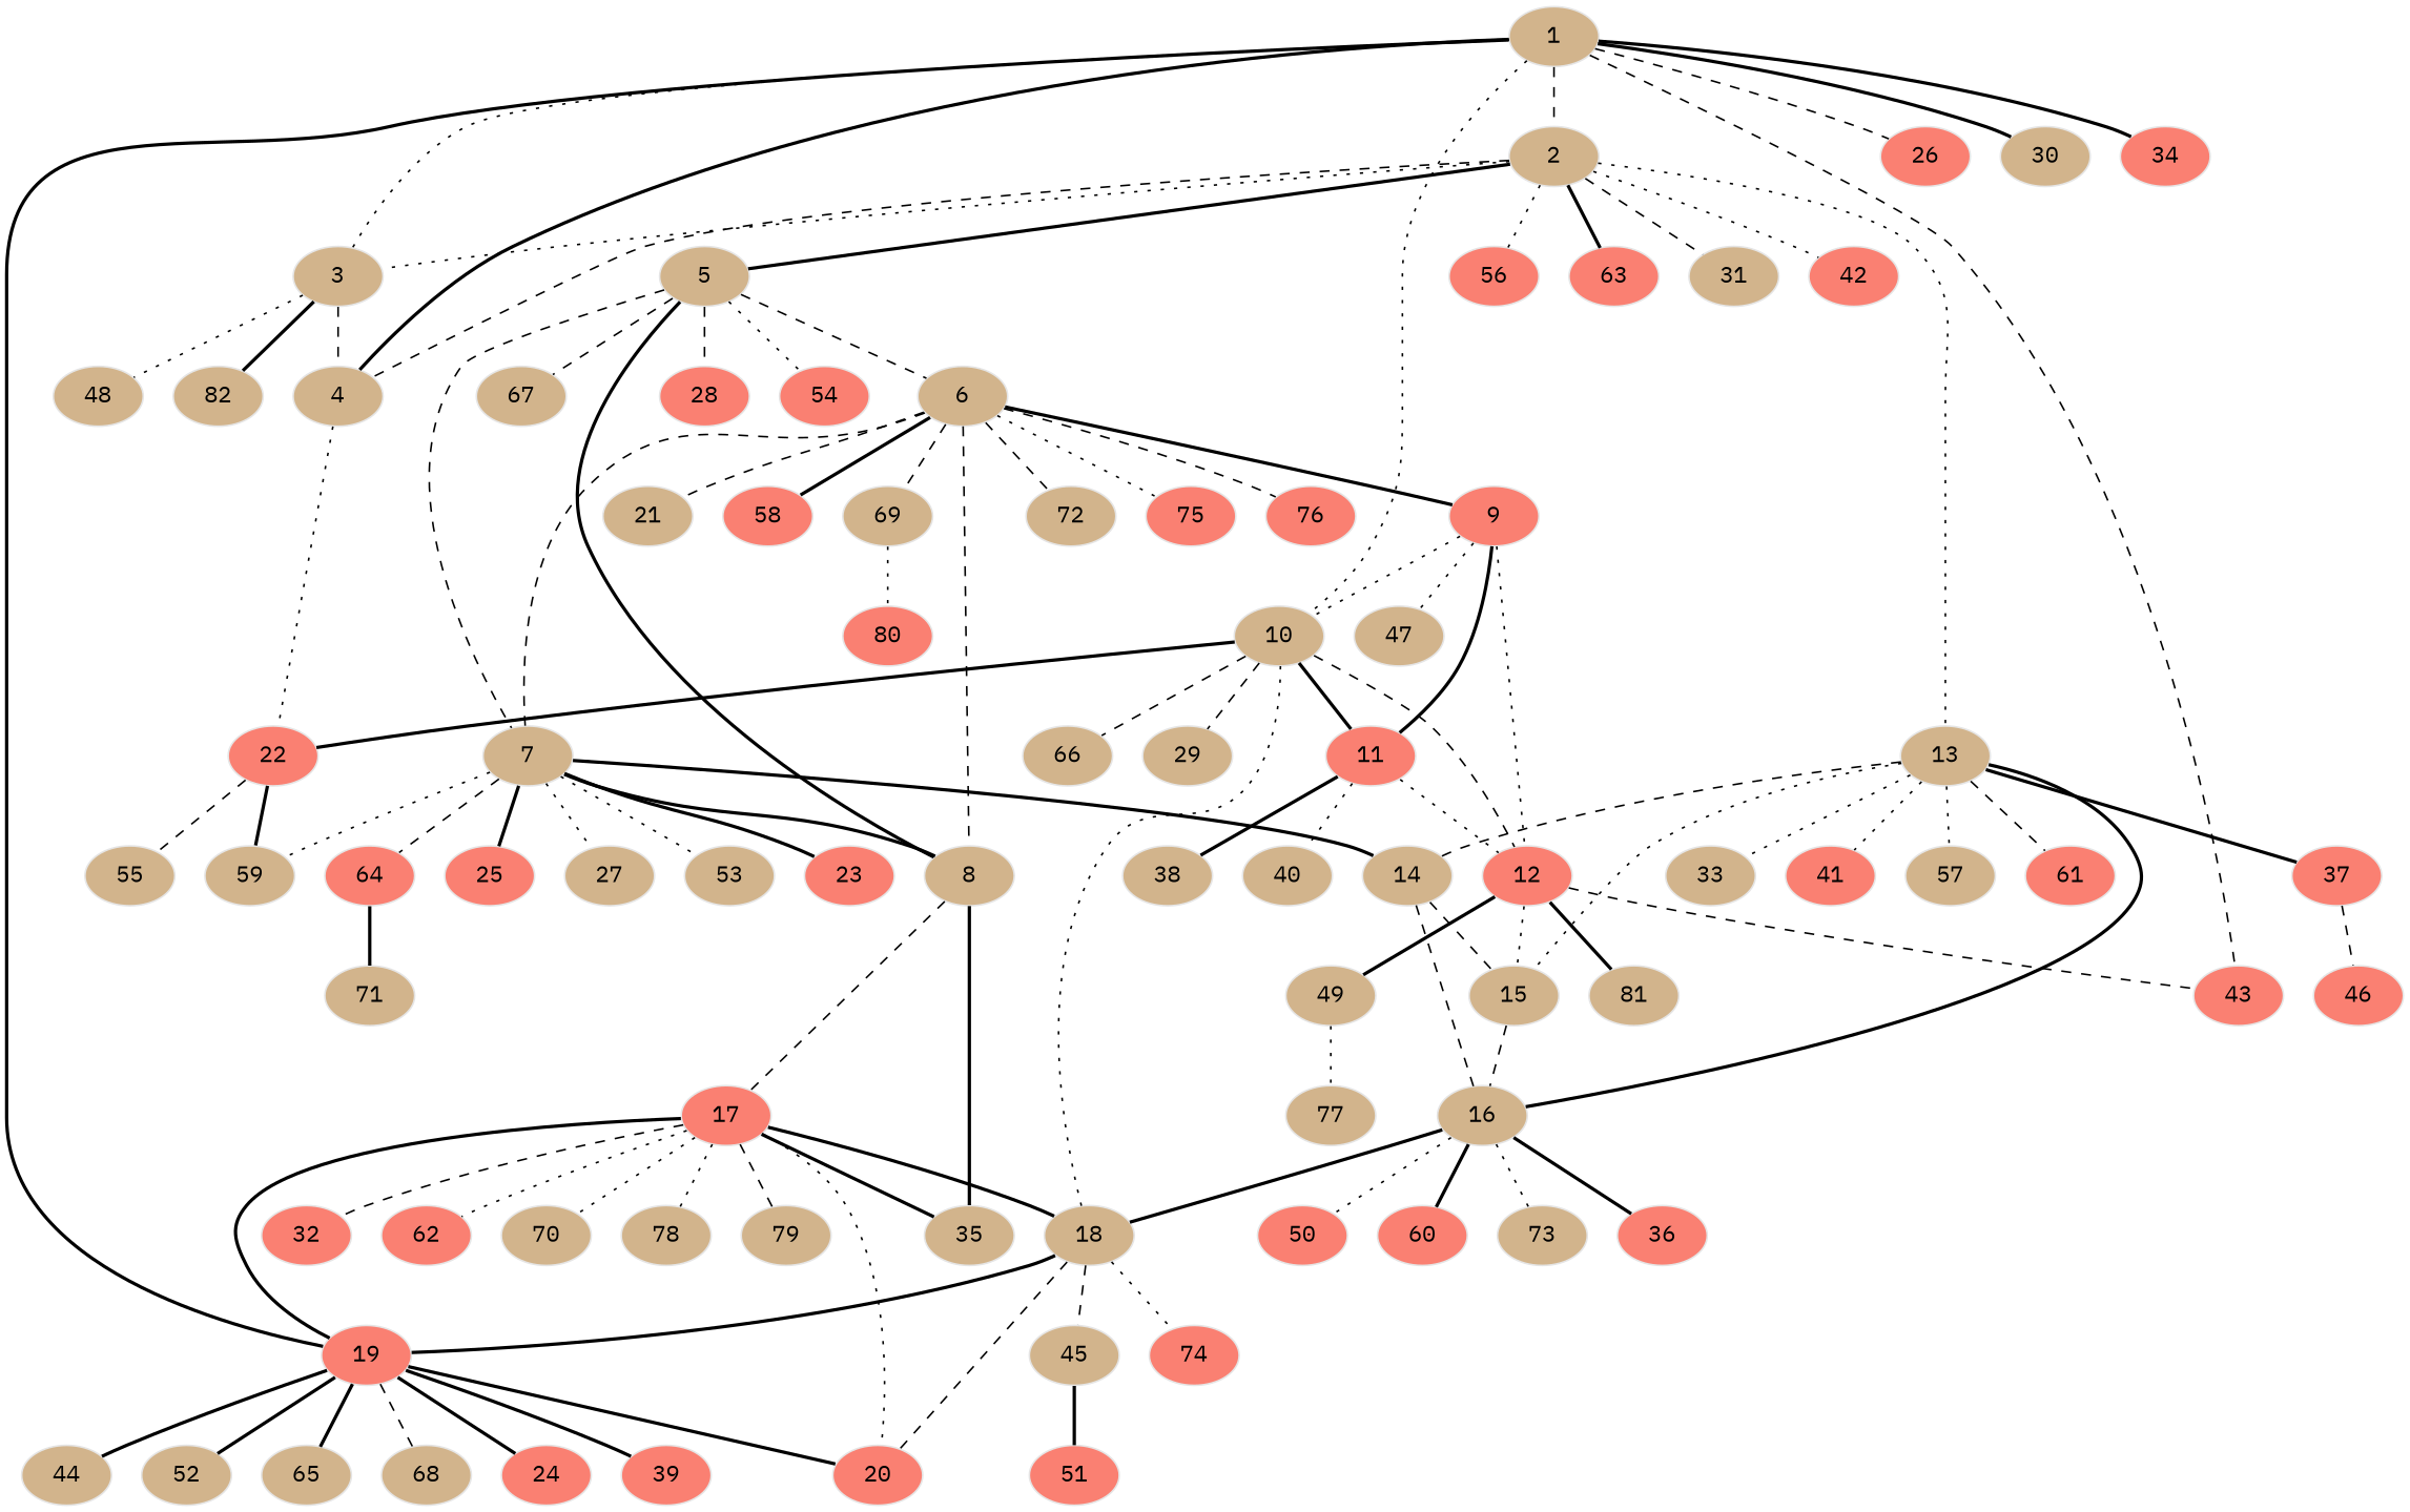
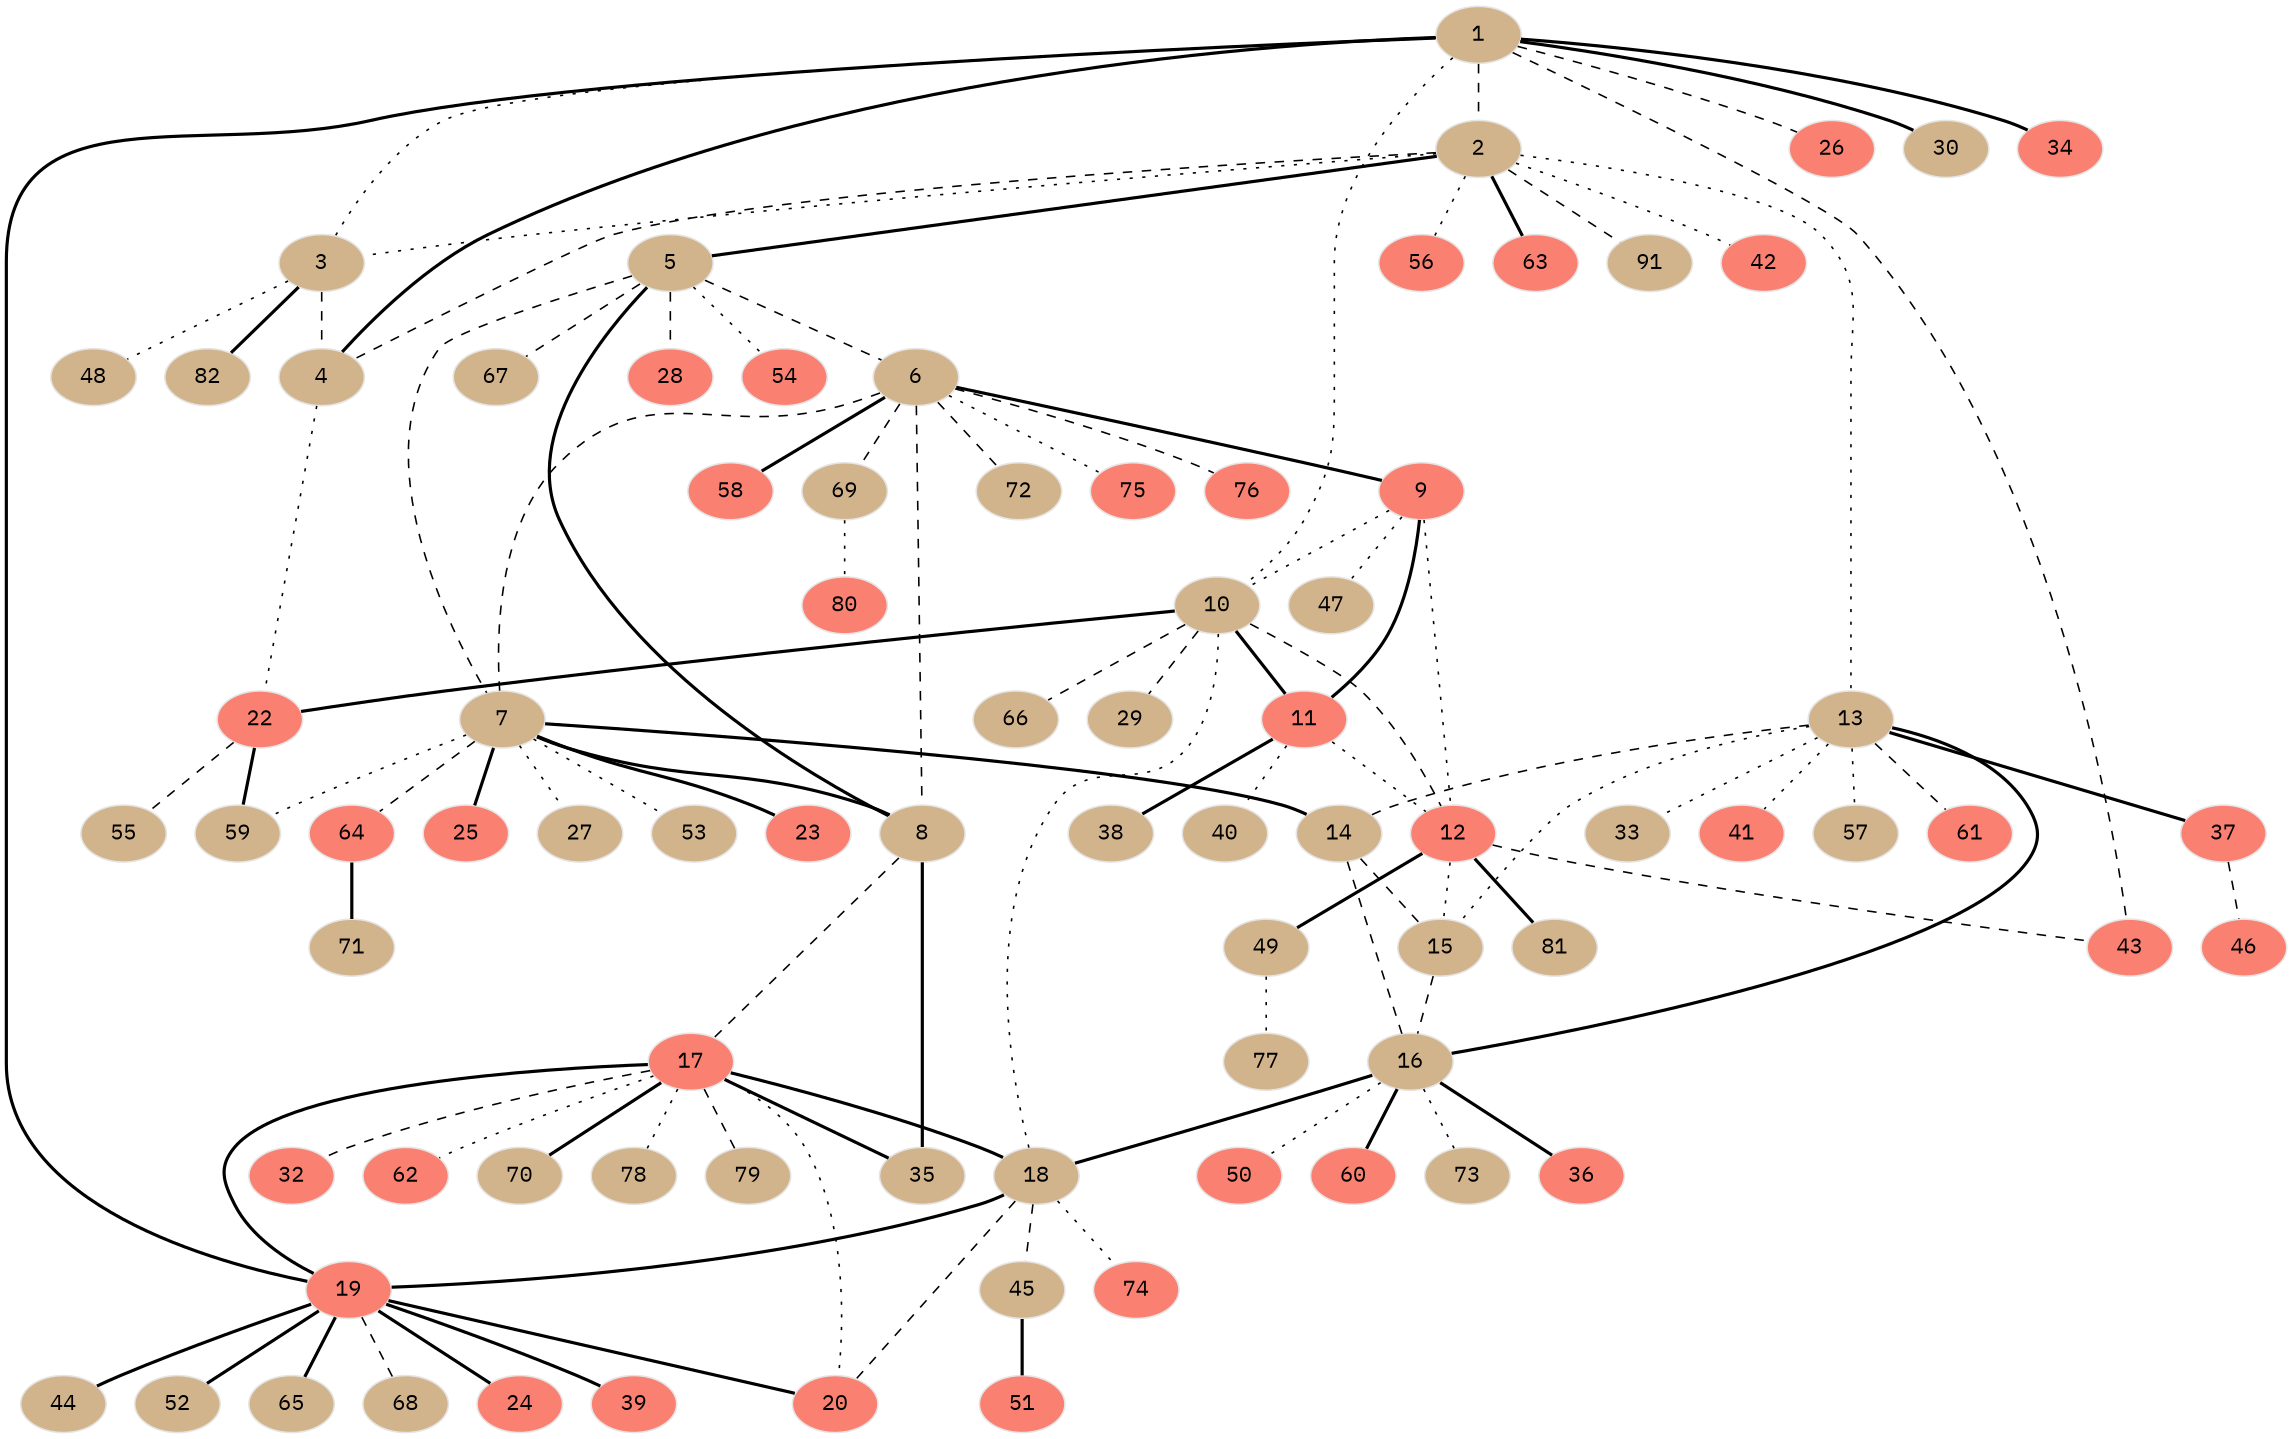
  graph {
    fontname="IBM Plex Mono"
    node [color=gray90 fillcolor=tan fontname="IBM Plex Mono" style=filled]
    edge [fontname="IBM Plex Mono" style=bold]
    1
    2
    3
    4
    10
    19 [fillcolor=salmon]
    26 [fillcolor=salmon]
    30
    34 [fillcolor=salmon]
    43 [fillcolor=salmon]
    5
    13
-   31
+   31 [label=91]
    42 [fillcolor=salmon]
    56 [fillcolor=salmon]
    63 [fillcolor=salmon]
    48
    82
    22 [fillcolor=salmon]
    11 [fillcolor=salmon]
    12 [fillcolor=salmon]
    18
    29
    66
    20 [fillcolor=salmon]
    24 [fillcolor=salmon]
    39 [fillcolor=salmon]
    44
    52
    65
    68
    6
    7
    8
    28 [fillcolor=salmon]
    54 [fillcolor=salmon]
    67
    14
    15
    16
    33
    37 [fillcolor=salmon]
    41 [fillcolor=salmon]
    57
    61 [fillcolor=salmon]
    59
    55
    9 [fillcolor=salmon]
-   21
    58 [fillcolor=salmon]
    69
    72
    75 [fillcolor=salmon]
    76 [fillcolor=salmon]
    23 [fillcolor=salmon]
    25 [fillcolor=salmon]
    27
    53
    64 [fillcolor=salmon]
    17 [fillcolor=salmon]
    35
    47
    80 [fillcolor=salmon]
    71
    32 [fillcolor=salmon]
    62 [fillcolor=salmon]
    70
    78
    79
    38
    40
    49
    81
    45
    74 [fillcolor=salmon]
    77
    36 [fillcolor=salmon]
    50 [fillcolor=salmon]
    60 [fillcolor=salmon]
    73
    46 [fillcolor=salmon]
    51 [fillcolor=salmon]
    1 -- 2 [style=dashed]
    1 -- 3 [style=dotted]
    1 -- 4
    1 -- 10 [style=dotted]
    1 -- 19
    1 -- 26 [style=dashed]
    1 -- 30
    1 -- 34
    1 -- 43 [style=dashed]
    2 -- 3 [style=dotted]
    2 -- 4 [style=dashed]
    2 -- 5
    2 -- 13 [style=dotted]
    2 -- 31 [style=dashed]
    2 -- 42 [style=dotted]
    2 -- 56 [style=dotted]
    2 -- 63
    3 -- 4 [style=dashed]
    3 -- 48 [style=dotted]
    3 -- 82
    4 -- 22 [style=dotted]
    10 -- 22
    10 -- 11
    10 -- 12 [style=dashed]
    10 -- 18 [style=dotted]
    10 -- 29 [style=dashed]
    10 -- 66 [style=dashed]
    19 -- 20
    19 -- 24
    19 -- 39
    19 -- 44
    19 -- 52
    19 -- 65
    19 -- 68 [style=dashed]
    5 -- 6 [style=dashed]
    5 -- 7 [style=dashed]
    5 -- 8
    5 -- 28 [style=dashed]
    5 -- 54 [style=dotted]
    5 -- 67 [style=dashed]
    13 -- 14 [style=dashed]
    13 -- 15 [style=dotted]
    13 -- 16
    13 -- 33 [style=dotted]
    13 -- 37
    13 -- 41 [style=dotted]
    13 -- 57 [style=dotted]
    13 -- 61 [style=dashed]
    22 -- 59
    22 -- 55 [style=dashed]
    11 -- 12 [style=dotted]
    11 -- 38
    11 -- 40 [style=dotted]
    12 -- 43 [style=dashed]
    12 -- 15 [style=dotted]
    12 -- 49
    12 -- 81
    18 -- 19
    18 -- 20 [style=dashed]
    18 -- 45 [style=dashed]
    18 -- 74 [style=dotted]
    6 -- 7 [style=dashed]
    6 -- 8 [style=dashed]
    6 -- 9
-   6 -- 21 [style=dashed]
    6 -- 58
    6 -- 69 [style=dashed]
    6 -- 72 [style=dashed]
    6 -- 75 [style=dotted]
    6 -- 76 [style=dashed]
    7 -- 8
    7 -- 14
    7 -- 59 [style=dotted]
    7 -- 23
    7 -- 25
    7 -- 27 [style=dotted]
    7 -- 53 [style=dotted]
    7 -- 64 [style=dashed]
    8 -- 17 [style=dashed]
    8 -- 35
    14 -- 15 [style=dashed]
    14 -- 16 [style=dashed]
    15 -- 16 [style=dashed]
    16 -- 18
    16 -- 36
    16 -- 50 [style=dotted]
    16 -- 60
    16 -- 73 [style=dotted]
    37 -- 46 [style=dashed]
    9 -- 10 [style=dotted]
    9 -- 11
    9 -- 12 [style=dotted]
    9 -- 47 [style=dotted]
    69 -- 80 [style=dotted]
    64 -- 71
    17 -- 19
    17 -- 18
    17 -- 20 [style=dotted]
    17 -- 35
    17 -- 32 [style=dashed]
    17 -- 62 [style=dotted]
-   17 -- 70 [style=dotted]
+   17 -- 70
    17 -- 78 [style=dotted]
    17 -- 79 [style=dashed]
    49 -- 77 [style=dotted]
    45 -- 51
  }
